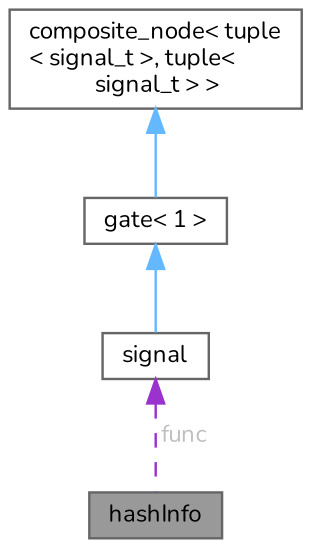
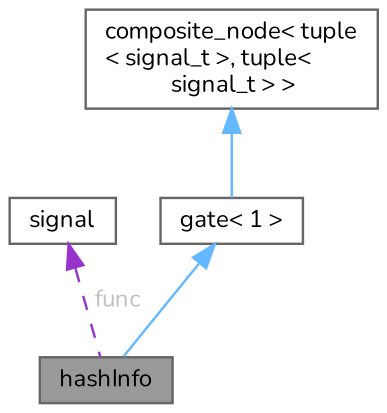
  digraph {
    fontname=Nunito
    node [color=gray40 fillcolor=white fontname=Nunito fontsize=10 shape=box style=filled]
    edge [color=steelblue1 dir=back fontname=Nunito fontsize=10 labelfontname=Helvetica labelfontsize=10 style=solid]
    n1 [fillcolor=grey60 fontcolor=black height=0.2 label=hashInfo width=0.4]
    n2 [height=0.2 label=signal width=0.4]
    n3 [height=0.2 label="gate\< 1 \>" width=0.4]
    n4 [height=0.2 label="composite_node\< tuple\l\< signal_t \>, tuple\<\l signal_t \> \>" width=0.4]
    n2 -> n1 [color=darkorchid3 fontcolor=grey label=" func" style=dashed]
-   n3 -> n2
+   n3 -> n1
    n4 -> n3
  }
